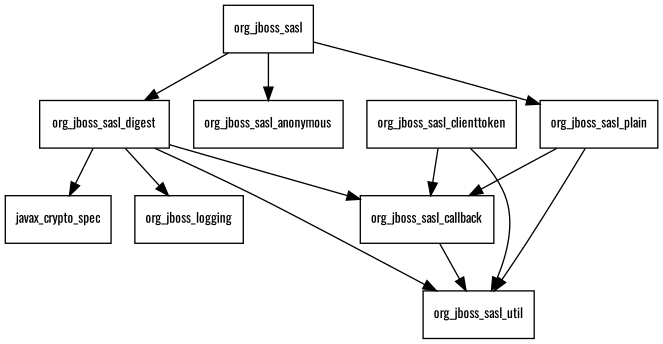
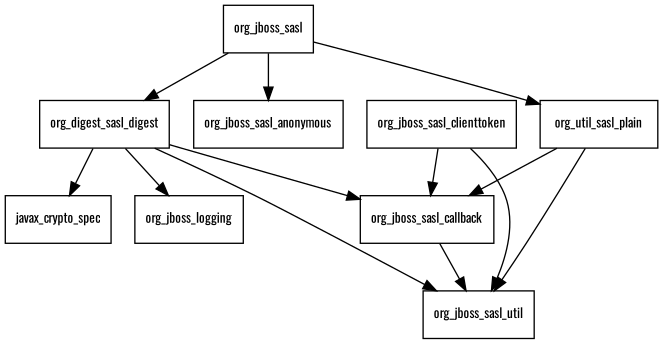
  digraph {
    fontname=Oswald
    node [fontname=Oswald fontsize=10.0 shape=box]
    edge [fontname=Oswald]
    org_jboss_sasl
    org_jboss_sasl_anonymous
-   org_jboss_sasl_digest
-   org_jboss_sasl_plain
+   org_jboss_sasl_digest [label=org_digest_sasl_digest]
+   org_jboss_sasl_plain [label=org_util_sasl_plain]
    org_jboss_sasl_util
    org_jboss_sasl_callback
    javax_crypto_spec
    org_jboss_logging
    org_jboss_sasl_clienttoken
    org_jboss_sasl -> org_jboss_sasl_anonymous
    org_jboss_sasl -> org_jboss_sasl_digest
    org_jboss_sasl -> org_jboss_sasl_plain
    org_jboss_sasl_digest -> org_jboss_sasl_util
    org_jboss_sasl_digest -> org_jboss_sasl_callback
    org_jboss_sasl_digest -> javax_crypto_spec
    org_jboss_sasl_digest -> org_jboss_logging
    org_jboss_sasl_plain -> org_jboss_sasl_util
    org_jboss_sasl_plain -> org_jboss_sasl_callback
    org_jboss_sasl_callback -> org_jboss_sasl_util
    org_jboss_sasl_clienttoken -> org_jboss_sasl_util
    org_jboss_sasl_clienttoken -> org_jboss_sasl_callback
  }
